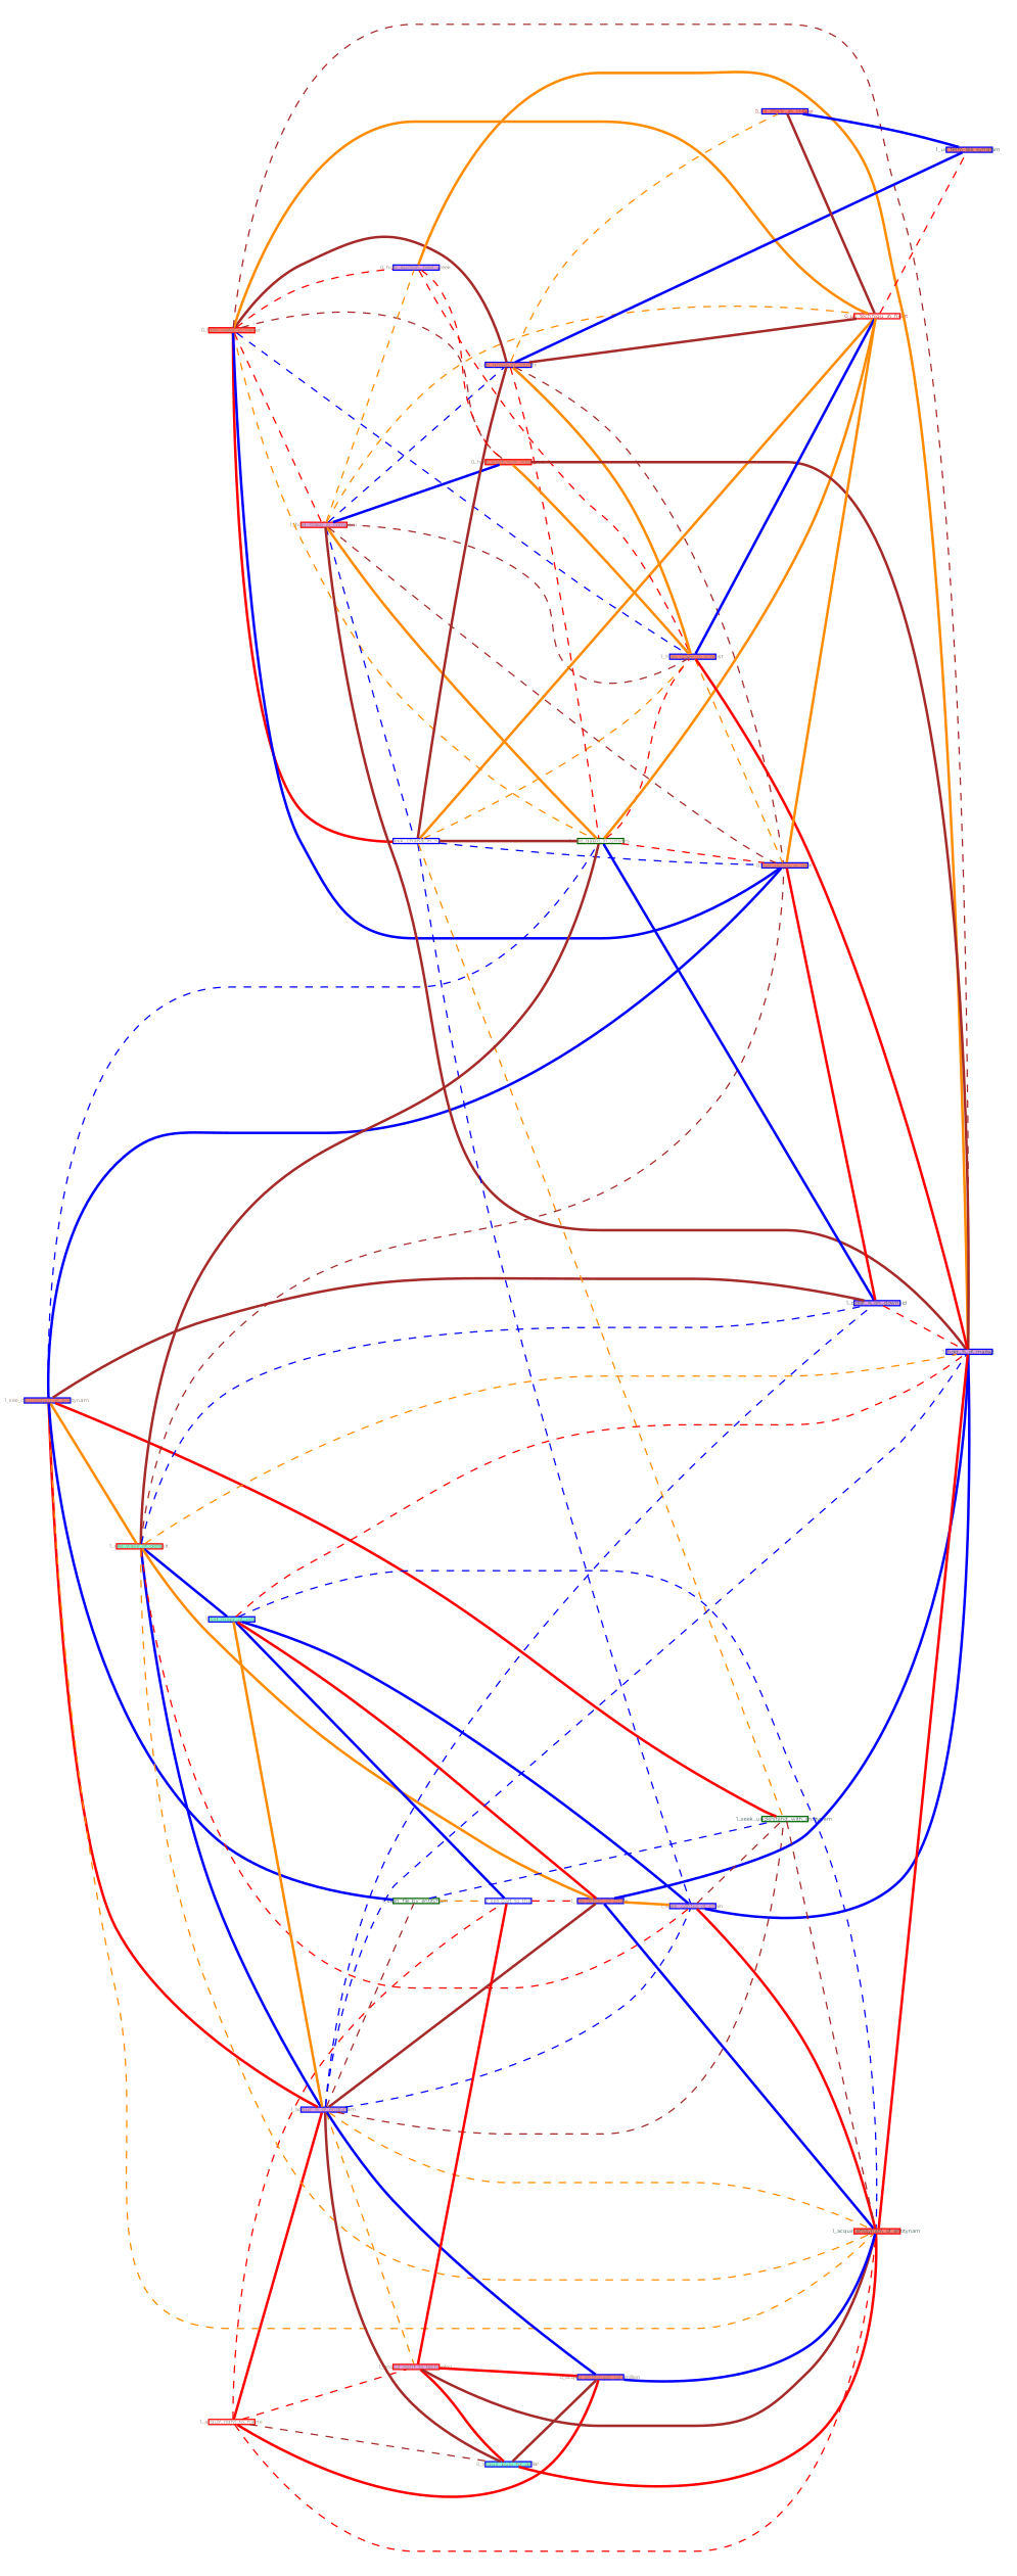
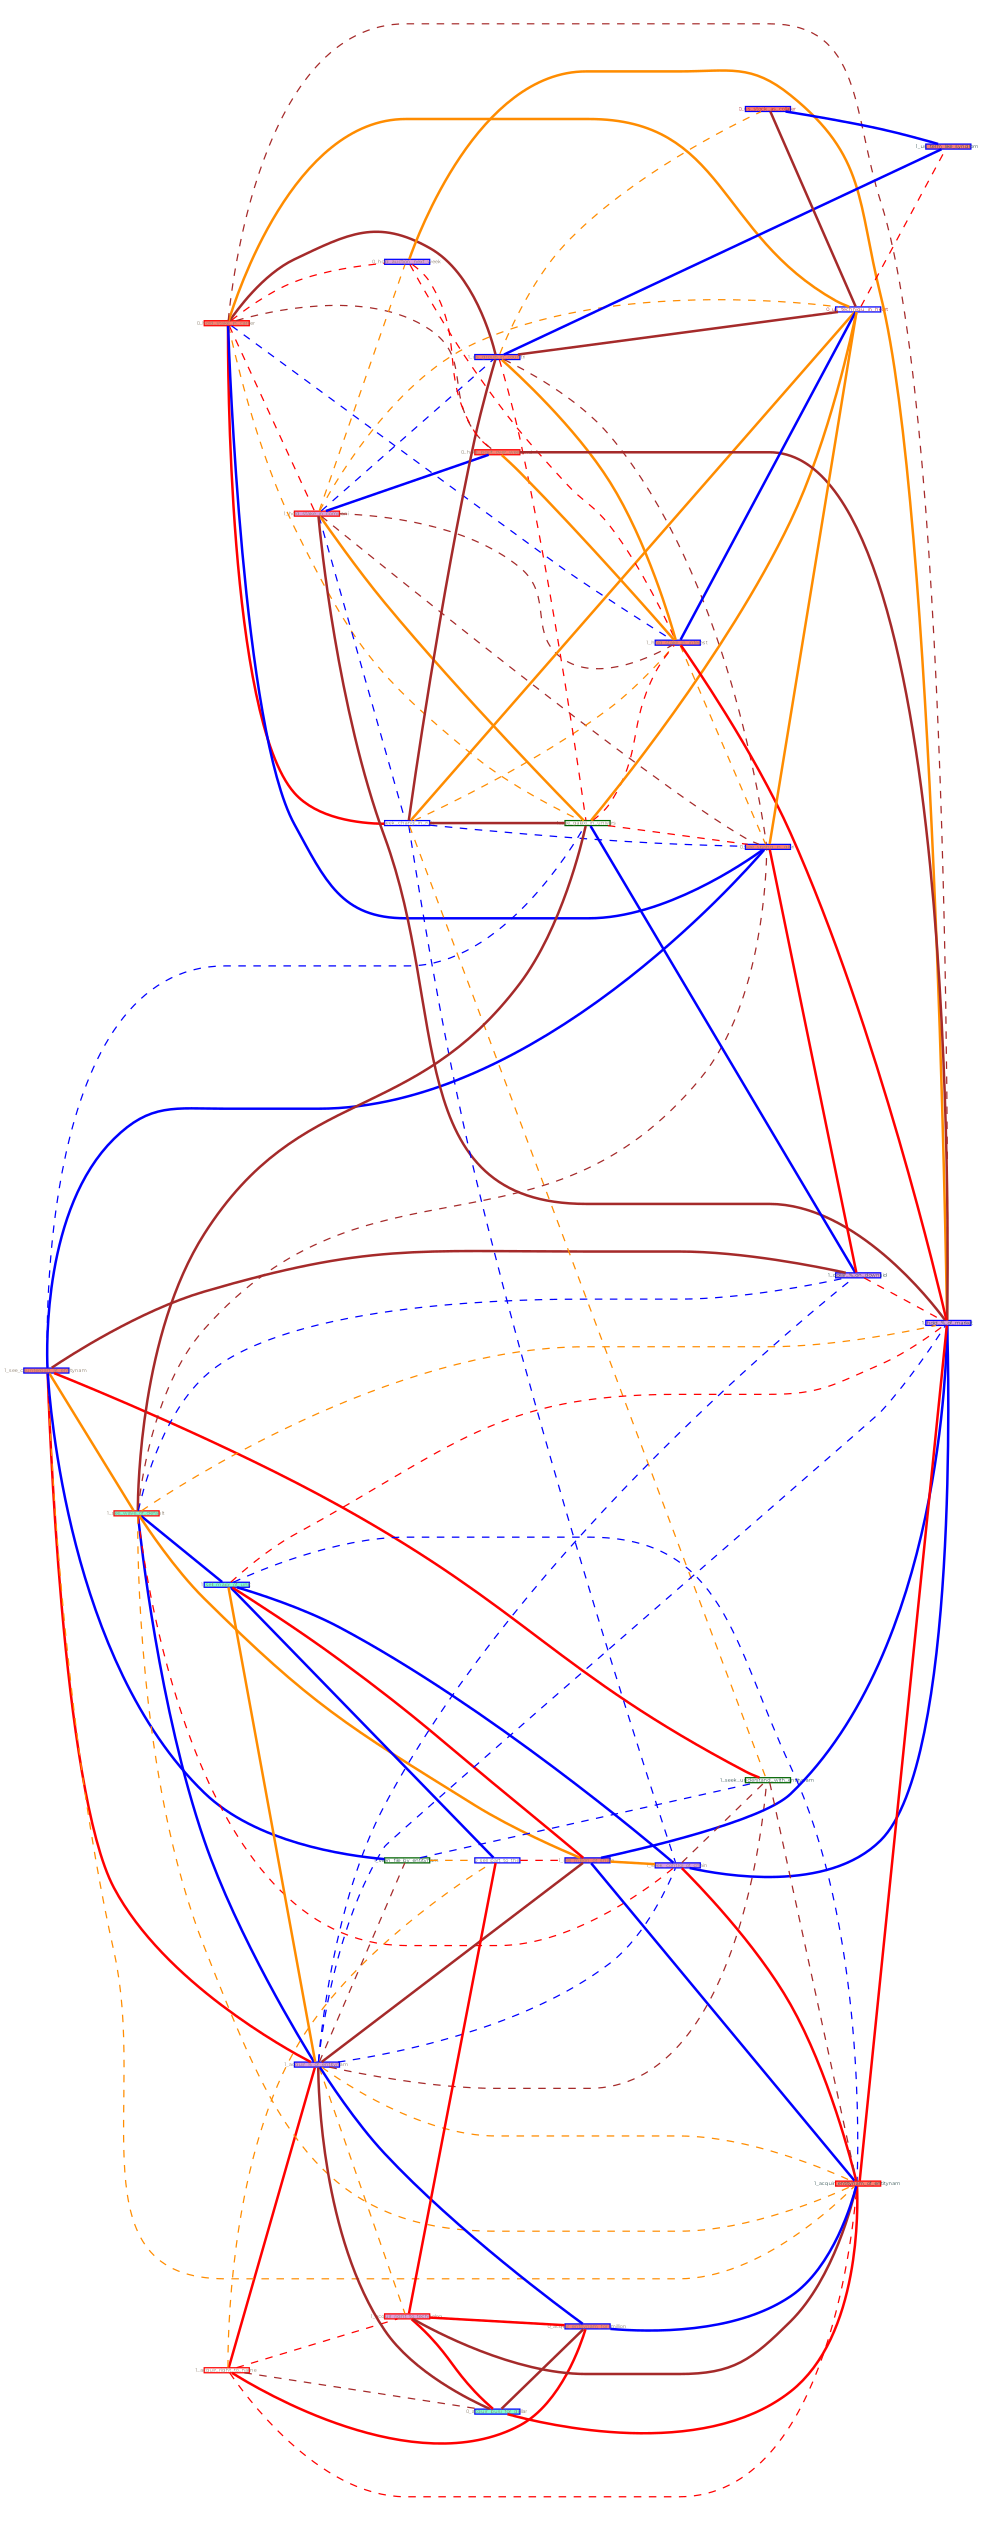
  graph {
    fontname=Montserrat
    rankdir=LR
    node [color=blue fillcolor=salmon fixedsize=true fontcolor="#8b7d6b" fontname=Montserrat fontsize=4 shape=polygon style=filled]
    edge [color=red fontname=Montserrat style=bold w=1]
    "0_hold_stake_in_carrier " [color=red height=.06 width=.5]
    "1_acquir_right_to_name " [color=red fillcolor=white height=.06 width=.5]
    "1_see_counterpart_at_entitynam " [height=.06 width=.5]
    "1_hold_stake_in_compani " [color=red fillcolor=plum height=.06 width=.5]
    "1_seek_chang_in_rule " [fillcolor=white height=.06 width=.5]
    "1_see_wave_of_default " [color=red fillcolor=aquamarine height=.06 width=.5]
    "1_sell_major_of_unit " [fillcolor=aquamarine height=.06 width=.5]
    "0_hold_auction_next_week " [fillcolor=plum height=.06 width=.5]
    "1_us_group_in_countri " [height=.06 width=.5]
    "1_acquir_%_of_entitynam " [fillcolor=plum height=.06 width=.5]
    "1_acquir_right_to_technolog " [color=red fillcolor=plum height=.06 width=.5]
    "0_sell_part_to_the " [fillcolor=white height=.06 width=.5]
    "1_see_galaxi_in_univers " [color=darkgreen fillcolor=white height=.06 width=.5]
    "1_sell_million_of_share " [height=.06 width=.5]
    "0_hold_posit_over_weekend " [color=red height=.06 width=.5]
    "1_hold_stake_in_interest " [height=.06 width=.5]
    "0_see_spring_in_glori " [height=.06 width=.5]
    "0_acquir_busi_for_dollar " [fillcolor=aquamarine height=.06 width=.5]
    "1_seek_control_of_chain " [fillcolor=plum height=.06 width=.5]
    "0_acquir_entitynam_for_million " [height=.06 width=.5]
    "0_us_stock_as_collater " [fontcolor="#b22222" height=.06 width=.5]
-   "0_us_techniqu_in_heart " [color=red fillcolor=white fontcolor="#b22222" height=.06 width=.5]
+   "0_us_techniqu_in_heart " [fillcolor=white fontcolor="#b22222" height=.06 width=.5]
    "1_hold_%_of_market " [fillcolor=plum fontcolor="#2f4f4f" height=.06 width=.5]
    "1_acquir_entitynam_of_entitynam " [color=red fontcolor="#2f4f4f" height=.06 width=.5]
    "1_seen_file_by_entitynam " [color=darkgreen fillcolor=white fontcolor="#2f4f4f" height=.06 width=.5]
    "1_seek_understand_with_entitynam " [color=darkgreen fillcolor=white fontcolor="#2f4f4f" height=.06 width=.5]
    n27 [fillcolor=plum fontcolor="#2f4f4f" height=.06 label="1_dollar_%_on_downsid" width=.5]
    "1_us_term_like_syndrom " [fontcolor="#2f4f4f" height=.06 width=.5]
    subgraph sub_1 {
      "0_hold_stake_in_carrier "
      "1_acquir_right_to_name "
      "1_see_counterpart_at_entitynam "
      "1_hold_stake_in_compani "
      "1_seek_chang_in_rule "
      "1_see_wave_of_default "
      "1_sell_major_of_unit "
      "0_hold_auction_next_week "
      "1_us_group_in_countri "
      "1_acquir_%_of_entitynam "
      "1_acquir_right_to_technolog "
      "0_sell_part_to_the "
      "1_see_galaxi_in_univers "
      "1_sell_million_of_share "
      "0_hold_posit_over_weekend "
      "1_hold_stake_in_interest "
      "0_see_spring_in_glori "
      "0_acquir_busi_for_dollar "
      "1_seek_control_of_chain "
      "0_acquir_entitynam_for_million "
    }
    subgraph sub_2 {
      "0_us_stock_as_collater "
      "0_us_techniqu_in_heart "
    }
    "0_hold_stake_in_carrier " -- "1_hold_stake_in_compani " [style=dashed w=3]
    "0_hold_stake_in_carrier " -- "1_seek_chang_in_rule "
    "0_hold_stake_in_carrier " -- "0_hold_auction_next_week " [style=dashed]
    "0_hold_stake_in_carrier " -- "1_us_group_in_countri " [color=brown]
    "0_hold_stake_in_carrier " -- "1_see_galaxi_in_univers " [color=darkorange style=dashed]
    "0_hold_stake_in_carrier " -- "0_hold_posit_over_weekend " [color=brown style=dashed]
    "0_hold_stake_in_carrier " -- "1_hold_stake_in_interest " [color=blue style=dashed w=3]
    "0_hold_stake_in_carrier " -- "0_see_spring_in_glori " [color=blue]
    "0_hold_stake_in_carrier " -- "0_us_techniqu_in_heart " [color=darkorange]
    "0_hold_stake_in_carrier " -- "1_hold_%_of_market " [color=brown style=dashed]
    "1_acquir_right_to_name " -- "1_acquir_%_of_entitynam "
    "1_acquir_right_to_name " -- "1_acquir_right_to_technolog " [style=dashed w=3]
-   "1_acquir_right_to_name " -- "0_sell_part_to_the " [style=dashed]
+   "1_acquir_right_to_name " -- "0_sell_part_to_the " [color=darkorange style=dashed]
    "1_acquir_right_to_name " -- "0_acquir_busi_for_dollar " [color=brown style=dashed]
    "1_acquir_right_to_name " -- "0_acquir_entitynam_for_million "
    "1_acquir_right_to_name " -- "1_acquir_entitynam_of_entitynam " [style=dashed]
    "1_see_counterpart_at_entitynam " -- "1_see_wave_of_default " [color=darkorange]
    "1_see_counterpart_at_entitynam " -- "1_acquir_%_of_entitynam "
    "1_see_counterpart_at_entitynam " -- "1_see_galaxi_in_univers " [color=blue style=dashed]
    "1_see_counterpart_at_entitynam " -- "0_see_spring_in_glori " [color=blue]
    "1_see_counterpart_at_entitynam " -- "1_acquir_entitynam_of_entitynam " [color=darkorange style=dashed]
    "1_see_counterpart_at_entitynam " -- "1_seen_file_by_entitynam " [color=blue]
    "1_see_counterpart_at_entitynam " -- "1_seek_understand_with_entitynam "
    "1_see_counterpart_at_entitynam " -- n27 [color=brown]
    "1_hold_stake_in_compani " -- "1_seek_chang_in_rule " [color=blue style=dashed]
    "1_hold_stake_in_compani " -- "0_hold_auction_next_week " [color=darkorange style=dashed]
    "1_hold_stake_in_compani " -- "1_us_group_in_countri " [color=blue style=dashed]
    "1_hold_stake_in_compani " -- "1_see_galaxi_in_univers " [color=darkorange]
    "1_hold_stake_in_compani " -- "0_hold_posit_over_weekend " [color=blue]
    "1_hold_stake_in_compani " -- "1_hold_stake_in_interest " [color=brown style=dashed w=3]
    "1_hold_stake_in_compani " -- "0_see_spring_in_glori " [color=brown style=dashed]
    "1_hold_stake_in_compani " -- "0_us_techniqu_in_heart " [color=darkorange style=dashed]
    "1_hold_stake_in_compani " -- "1_hold_%_of_market " [color=brown]
    "1_seek_chang_in_rule " -- "1_us_group_in_countri " [color=brown]
    "1_seek_chang_in_rule " -- "1_see_galaxi_in_univers " [color=brown]
    "1_seek_chang_in_rule " -- "1_hold_stake_in_interest " [color=darkorange style=dashed]
    "1_seek_chang_in_rule " -- "0_see_spring_in_glori " [color=blue style=dashed]
    "1_seek_chang_in_rule " -- "1_seek_control_of_chain " [color=blue style=dashed]
    "1_seek_chang_in_rule " -- "0_us_techniqu_in_heart " [color=darkorange]
    "1_seek_chang_in_rule " -- "1_seek_understand_with_entitynam " [color=darkorange style=dashed]
    "1_see_wave_of_default " -- "1_sell_major_of_unit " [color=blue]
    "1_see_wave_of_default " -- "1_acquir_%_of_entitynam " [color=blue]
    "1_see_wave_of_default " -- "1_see_galaxi_in_univers " [color=brown]
    "1_see_wave_of_default " -- "1_sell_million_of_share " [color=darkorange]
    "1_see_wave_of_default " -- "0_see_spring_in_glori " [color=brown style=dashed]
    "1_see_wave_of_default " -- "1_seek_control_of_chain " [style=dashed]
    "1_see_wave_of_default " -- "1_hold_%_of_market " [color=darkorange style=dashed]
    "1_see_wave_of_default " -- "1_acquir_entitynam_of_entitynam " [color=darkorange style=dashed]
    "1_see_wave_of_default " -- n27 [color=blue style=dashed]
    "1_sell_major_of_unit " -- "1_acquir_%_of_entitynam " [color=darkorange]
    "1_sell_major_of_unit " -- "0_sell_part_to_the " [color=blue]
    "1_sell_major_of_unit " -- "1_sell_million_of_share " [w=2]
    "1_sell_major_of_unit " -- "1_seek_control_of_chain " [color=blue]
    "1_sell_major_of_unit " -- "1_hold_%_of_market " [style=dashed]
    "1_sell_major_of_unit " -- "1_acquir_entitynam_of_entitynam " [color=blue style=dashed]
    "0_hold_auction_next_week " -- "0_hold_posit_over_weekend " [style=dashed]
    "0_hold_auction_next_week " -- "1_hold_stake_in_interest " [style=dashed]
    "0_hold_auction_next_week " -- "1_hold_%_of_market " [color=darkorange]
    "1_us_group_in_countri " -- "1_see_galaxi_in_univers " [style=dashed]
    "1_us_group_in_countri " -- "1_hold_stake_in_interest " [color=darkorange]
    "1_us_group_in_countri " -- "0_see_spring_in_glori " [color=brown style=dashed]
    "1_us_group_in_countri " -- "0_us_stock_as_collater " [color=darkorange style=dashed]
    "1_us_group_in_countri " -- "0_us_techniqu_in_heart " [color=brown w=2]
    "1_us_group_in_countri " -- "1_us_term_like_syndrom " [color=blue]
    "1_acquir_%_of_entitynam " -- "1_acquir_right_to_technolog " [color=darkorange style=dashed]
    "1_acquir_%_of_entitynam " -- "1_sell_million_of_share " [color=brown]
    "1_acquir_%_of_entitynam " -- "0_acquir_busi_for_dollar " [color=brown]
    "1_acquir_%_of_entitynam " -- "1_seek_control_of_chain " [color=blue style=dashed]
    "1_acquir_%_of_entitynam " -- "0_acquir_entitynam_for_million " [color=blue]
    "1_acquir_%_of_entitynam " -- "1_hold_%_of_market " [color=blue style=dashed w=2]
    "1_acquir_%_of_entitynam " -- "1_acquir_entitynam_of_entitynam " [color=darkorange style=dashed w=3]
    "1_acquir_%_of_entitynam " -- "1_seen_file_by_entitynam " [color=brown style=dashed]
    "1_acquir_%_of_entitynam " -- "1_seek_understand_with_entitynam " [color=brown style=dashed]
    "1_acquir_%_of_entitynam " -- n27 [color=blue style=dashed]
    "1_acquir_right_to_technolog " -- "0_sell_part_to_the "
    "1_acquir_right_to_technolog " -- "0_acquir_busi_for_dollar "
    "1_acquir_right_to_technolog " -- "0_acquir_entitynam_for_million "
    "1_acquir_right_to_technolog " -- "1_acquir_entitynam_of_entitynam " [color=brown]
    "0_sell_part_to_the " -- "1_sell_million_of_share " [style=dashed]
    "1_see_galaxi_in_univers " -- "1_hold_stake_in_interest " [style=dashed]
    "1_see_galaxi_in_univers " -- "0_see_spring_in_glori " [style=dashed w=2]
    "1_see_galaxi_in_univers " -- "0_us_techniqu_in_heart " [color=darkorange]
    "1_see_galaxi_in_univers " -- n27 [color=blue]
    "1_sell_million_of_share " -- "1_seek_control_of_chain " [color=darkorange]
    "1_sell_million_of_share " -- "1_hold_%_of_market " [color=blue]
    "1_sell_million_of_share " -- "1_acquir_entitynam_of_entitynam " [color=blue]
    "0_hold_posit_over_weekend " -- "1_hold_stake_in_interest " [color=darkorange]
    "0_hold_posit_over_weekend " -- "1_hold_%_of_market " [color=brown]
    "1_hold_stake_in_interest " -- "0_see_spring_in_glori " [color=darkorange style=dashed]
    "1_hold_stake_in_interest " -- "0_us_techniqu_in_heart " [color=blue]
    "1_hold_stake_in_interest " -- "1_hold_%_of_market "
    "0_see_spring_in_glori " -- "0_us_techniqu_in_heart " [color=darkorange]
    "0_see_spring_in_glori " -- n27
    "0_acquir_busi_for_dollar " -- "0_acquir_entitynam_for_million " [color=brown w=2]
    "0_acquir_busi_for_dollar " -- "1_acquir_entitynam_of_entitynam "
    "1_seek_control_of_chain " -- "1_hold_%_of_market " [color=blue]
    "1_seek_control_of_chain " -- "1_acquir_entitynam_of_entitynam "
    "1_seek_control_of_chain " -- "1_seek_understand_with_entitynam " [color=brown style=dashed]
    "0_acquir_entitynam_for_million " -- "1_acquir_entitynam_of_entitynam " [color=blue w=2]
    "0_us_stock_as_collater " -- "0_us_techniqu_in_heart " [color=brown]
    "0_us_stock_as_collater " -- "1_us_term_like_syndrom " [color=blue]
    "0_us_techniqu_in_heart " -- "1_us_term_like_syndrom " [style=dashed]
    "1_acquir_entitynam_of_entitynam " -- "1_hold_%_of_market "
    "1_seen_file_by_entitynam " -- "0_sell_part_to_the " [color=darkorange style=dashed]
    "1_seen_file_by_entitynam " -- "1_seek_understand_with_entitynam " [color=blue style=dashed]
    "1_seek_understand_with_entitynam " -- "1_acquir_entitynam_of_entitynam " [color=brown style=dashed]
    n27 -- "1_hold_%_of_market " [style=dashed]
  }
